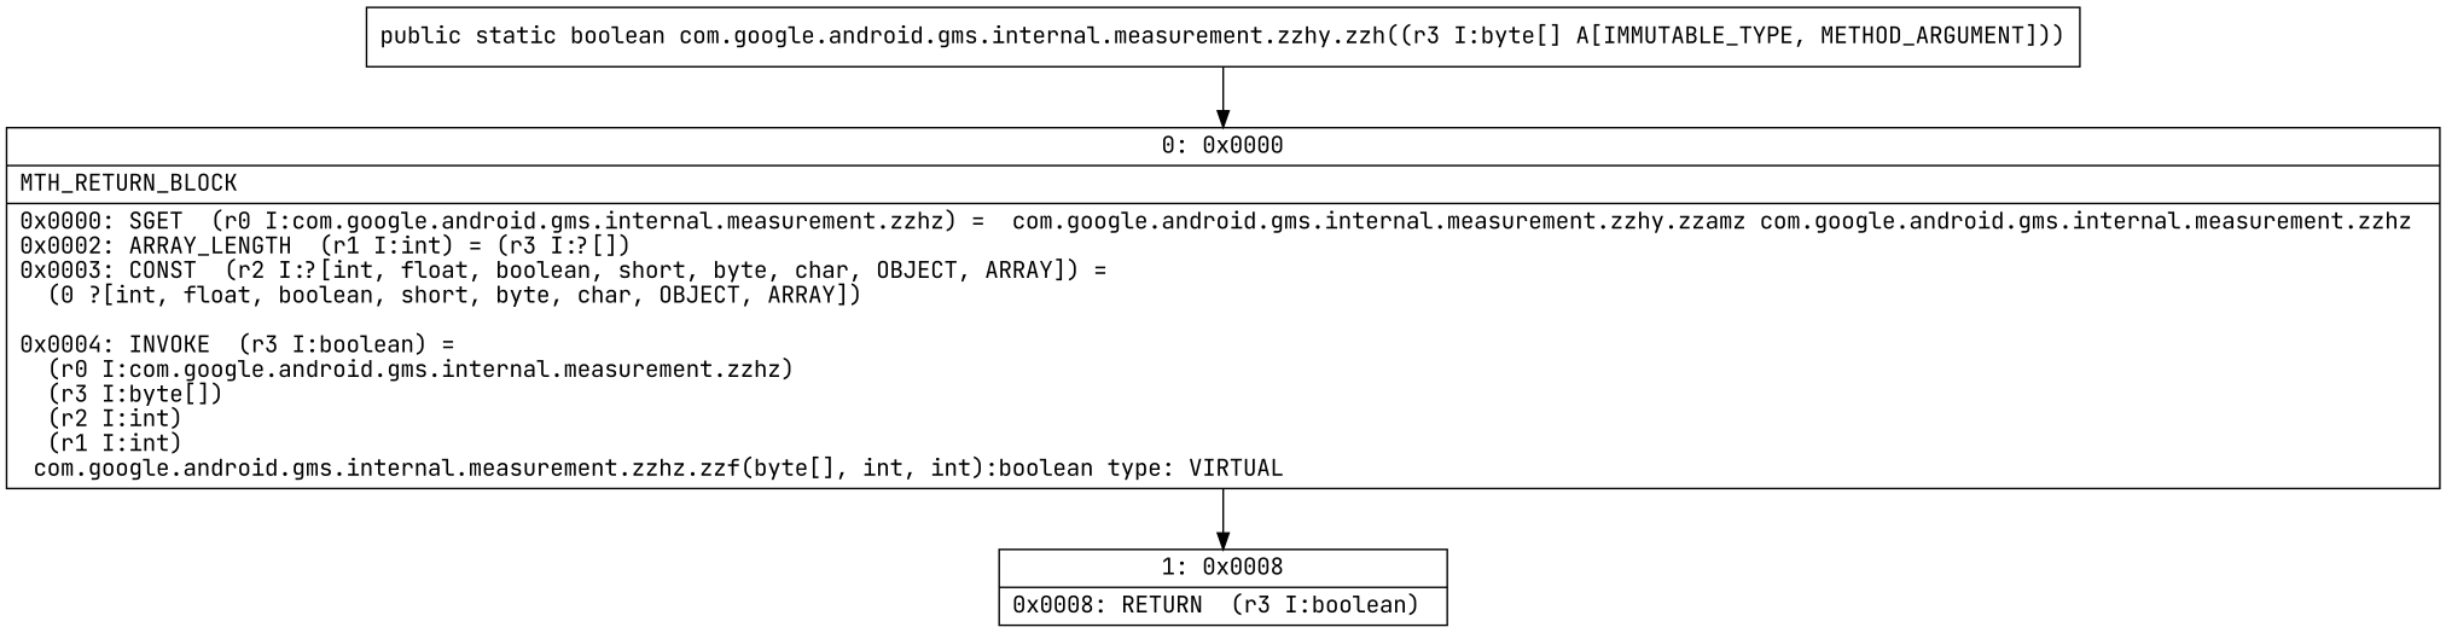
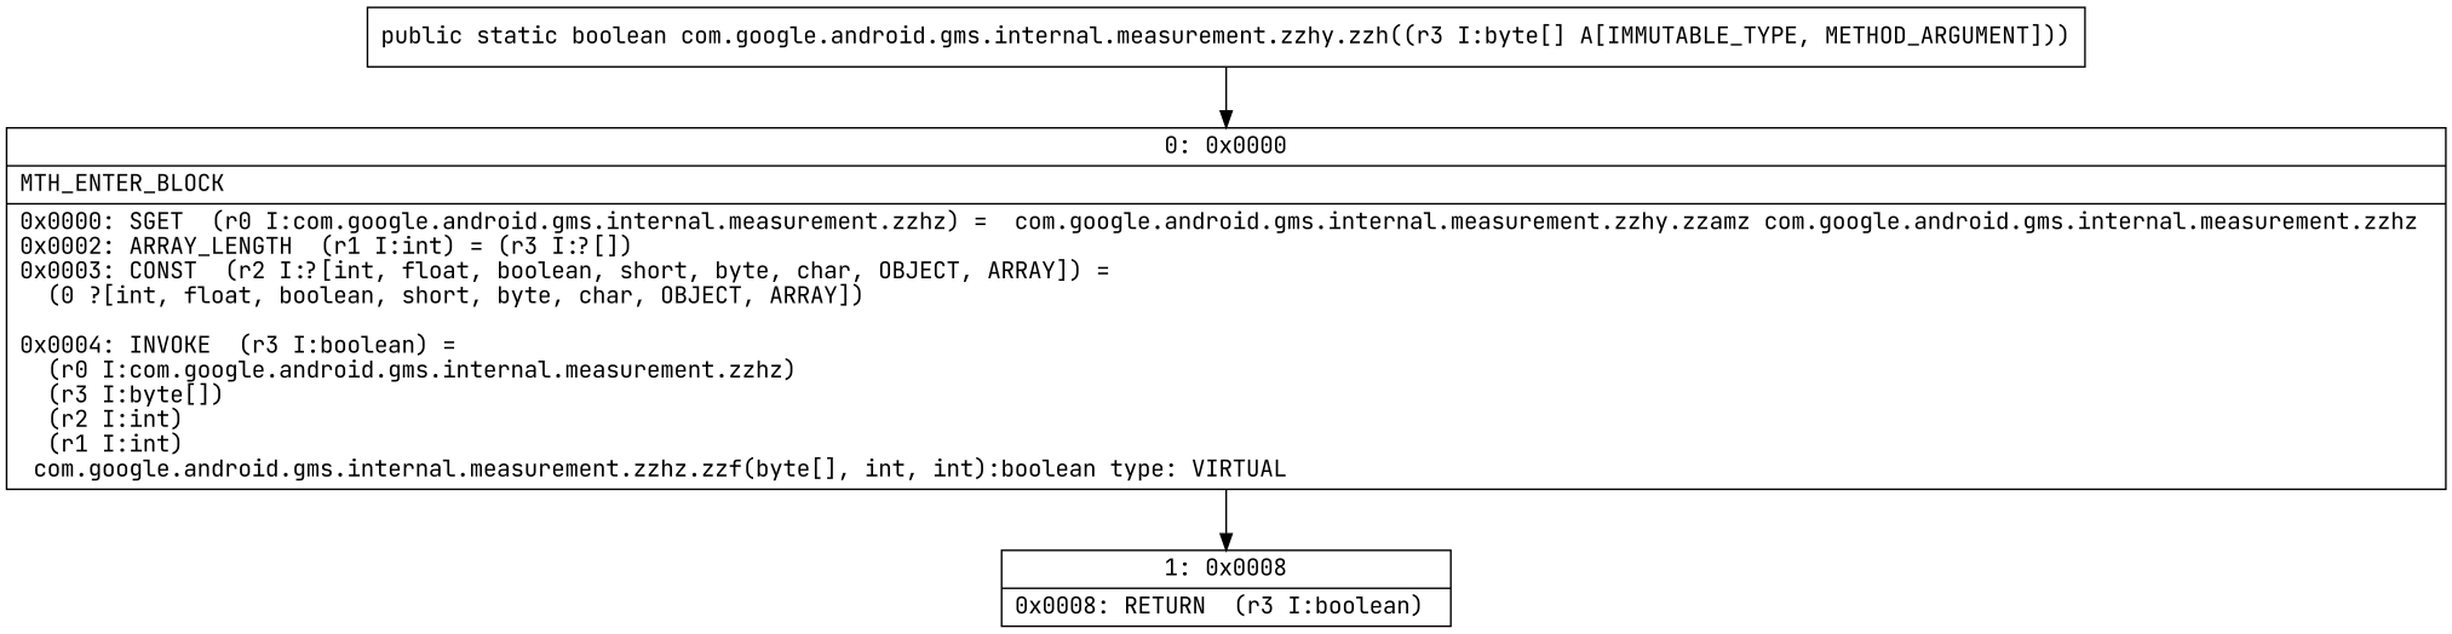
  digraph {
    fontname="JetBrains Mono"
    node [shape=record fontname="JetBrains Mono"]
    edge [fontname="JetBrains Mono"]
-   n1 [label="{0\:\ 0x0000|MTH_RETURN_BLOCK\l|0x0000: SGET  (r0 I:com.google.android.gms.internal.measurement.zzhz) =  com.google.android.gms.internal.measurement.zzhy.zzamz com.google.android.gms.internal.measurement.zzhz \l0x0002: ARRAY_LENGTH  (r1 I:int) = (r3 I:?[]) \l0x0003: CONST  (r2 I:?[int, float, boolean, short, byte, char, OBJECT, ARRAY]) = \l  (0 ?[int, float, boolean, short, byte, char, OBJECT, ARRAY])\l \l0x0004: INVOKE  (r3 I:boolean) = \l  (r0 I:com.google.android.gms.internal.measurement.zzhz)\l  (r3 I:byte[])\l  (r2 I:int)\l  (r1 I:int)\l com.google.android.gms.internal.measurement.zzhz.zzf(byte[], int, int):boolean type: VIRTUAL \l}"]
+   n1 [label="{0\:\ 0x0000|MTH_ENTER_BLOCK\l|0x0000: SGET  (r0 I:com.google.android.gms.internal.measurement.zzhz) =  com.google.android.gms.internal.measurement.zzhy.zzamz com.google.android.gms.internal.measurement.zzhz \l0x0002: ARRAY_LENGTH  (r1 I:int) = (r3 I:?[]) \l0x0003: CONST  (r2 I:?[int, float, boolean, short, byte, char, OBJECT, ARRAY]) = \l  (0 ?[int, float, boolean, short, byte, char, OBJECT, ARRAY])\l \l0x0004: INVOKE  (r3 I:boolean) = \l  (r0 I:com.google.android.gms.internal.measurement.zzhz)\l  (r3 I:byte[])\l  (r2 I:int)\l  (r1 I:int)\l com.google.android.gms.internal.measurement.zzhz.zzf(byte[], int, int):boolean type: VIRTUAL \l}"]
    n2 [label="{1\:\ 0x0008|0x0008: RETURN  (r3 I:boolean) \l}"]
    n3 [label="{public static boolean com.google.android.gms.internal.measurement.zzhy.zzh((r3 I:byte[] A[IMMUTABLE_TYPE, METHOD_ARGUMENT])) }"]
    n1 -> n2
    n3 -> n1
  }
